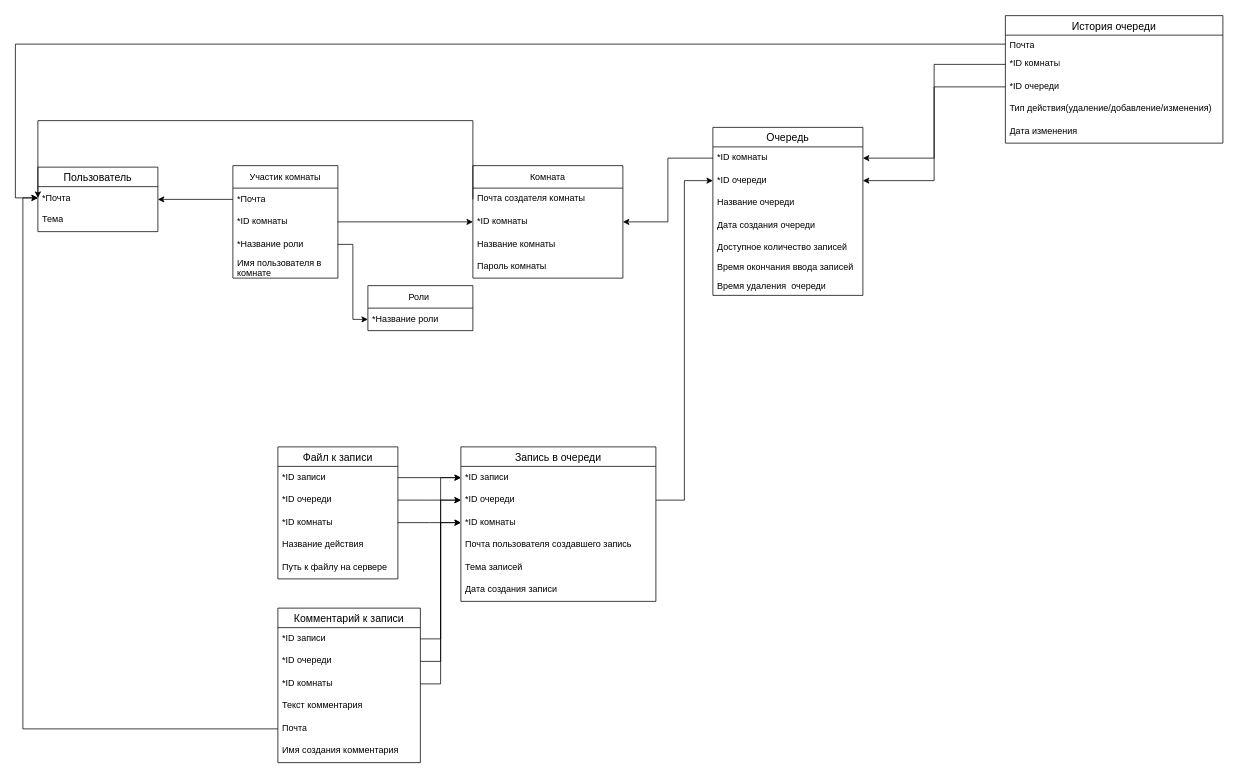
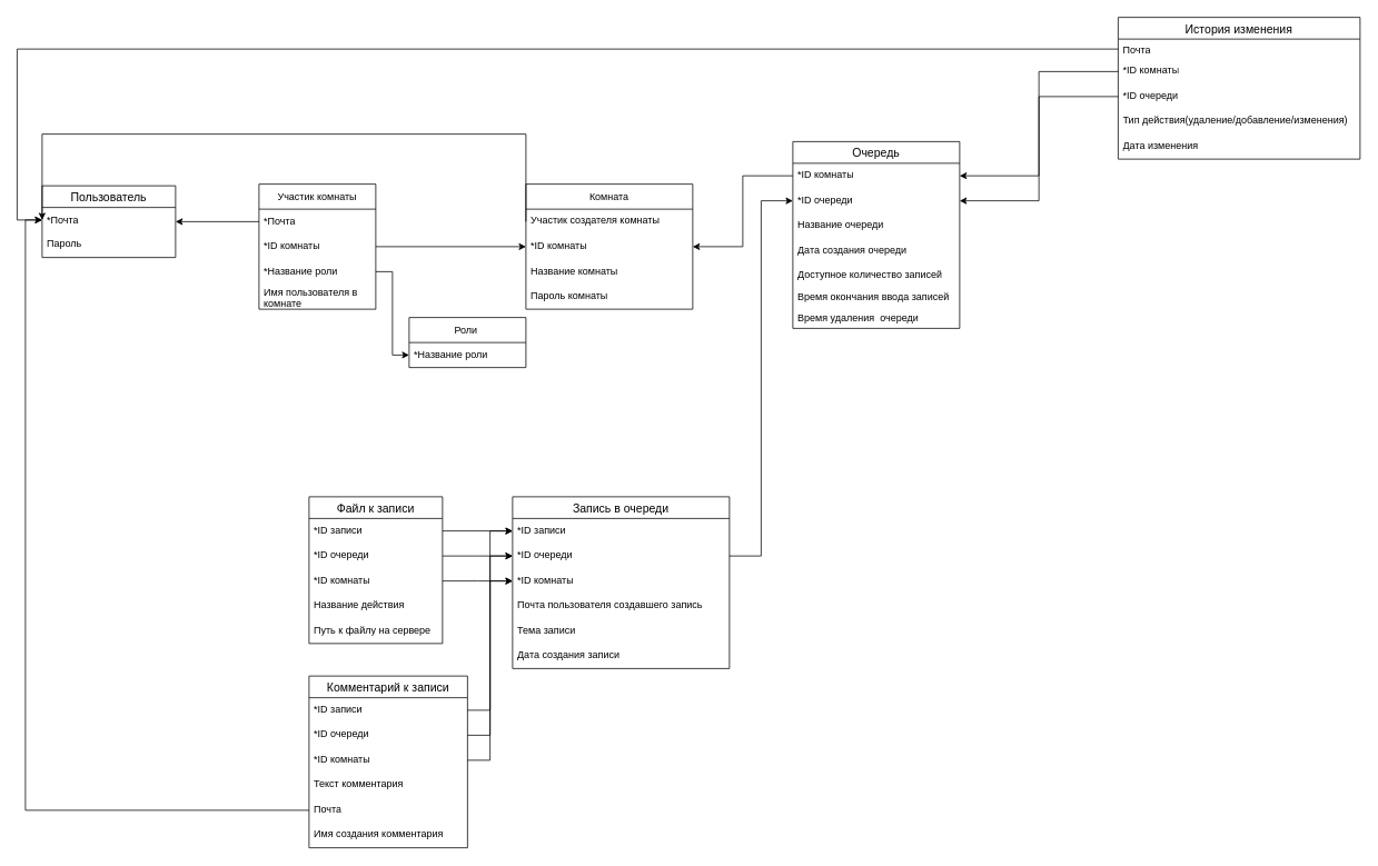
  <mxCell id="0" />
  <mxCell id="1" parent="0" />
  <mxCell id="2" value="Пользователь" style="swimlane;fontStyle=0;childLayout=stackLayout;horizontal=1;startSize=26;horizontalStack=0;resizeParent=1;resizeParentMax=0;resizeLast=0;collapsible=1;marginBottom=0;align=center;fontSize=14;" vertex="1" parent="1"><mxGeometry x="50" y="222" width="160" height="86" as="geometry" /></mxCell>
  <mxCell id="3" value="*Почта" style="text;strokeColor=none;fillColor=none;align=left;verticalAlign=middle;spacingLeft=4;spacingRight=4;overflow=hidden;points=[[0,0.5],[1,0.5]];portConstraint=eastwest;rotatable=0;whiteSpace=wrap;html=1;" vertex="1" parent="2"><mxGeometry y="26" width="160" height="30" as="geometry" /></mxCell>
- <mxCell id="4" value="Тема" style="text;strokeColor=none;fillColor=none;spacingLeft=4;spacingRight=4;overflow=hidden;rotatable=0;points=[[0,0.5],[1,0.5]];portConstraint=eastwest;fontSize=12;whiteSpace=wrap;html=1;" vertex="1" parent="2"><mxGeometry y="56" width="160" height="30" as="geometry" /></mxCell>
+ <mxCell id="4" value="Пароль" style="text;strokeColor=none;fillColor=none;spacingLeft=4;spacingRight=4;overflow=hidden;rotatable=0;points=[[0,0.5],[1,0.5]];portConstraint=eastwest;fontSize=12;whiteSpace=wrap;html=1;" vertex="1" parent="2"><mxGeometry y="56" width="160" height="30" as="geometry" /></mxCell>
  <mxCell id="5" style="edgeStyle=orthogonalEdgeStyle;rounded=0;orthogonalLoop=1;jettySize=auto;html=1;" edge="1" parent="1" source="7" target="45"><mxGeometry relative="1" as="geometry" /></mxCell>
  <mxCell id="6" value="Очередь" style="swimlane;fontStyle=0;childLayout=stackLayout;horizontal=1;startSize=26;horizontalStack=0;resizeParent=1;resizeParentMax=0;resizeLast=0;collapsible=1;marginBottom=0;align=center;fontSize=14;" vertex="1" parent="1"><mxGeometry x="950" y="169" width="200" height="224" as="geometry" /></mxCell>
  <mxCell id="7" value="*ID комнаты" style="text;strokeColor=none;fillColor=none;spacingLeft=4;spacingRight=4;overflow=hidden;rotatable=0;points=[[0,0.5],[1,0.5]];portConstraint=eastwest;fontSize=12;whiteSpace=wrap;html=1;" vertex="1" parent="6"><mxGeometry y="26" width="200" height="30" as="geometry" /></mxCell>
  <mxCell id="8" value="*ID очереди" style="text;strokeColor=none;fillColor=none;spacingLeft=4;spacingRight=4;overflow=hidden;rotatable=0;points=[[0,0.5],[1,0.5]];portConstraint=eastwest;fontSize=12;whiteSpace=wrap;html=1;" vertex="1" parent="6"><mxGeometry y="56" width="200" height="30" as="geometry" /></mxCell>
  <mxCell id="9" value="Название очереди" style="text;strokeColor=none;fillColor=none;spacingLeft=4;spacingRight=4;overflow=hidden;rotatable=0;points=[[0,0.5],[1,0.5]];portConstraint=eastwest;fontSize=12;whiteSpace=wrap;html=1;" vertex="1" parent="6"><mxGeometry y="86" width="200" height="30" as="geometry" /></mxCell>
  <mxCell id="10" value="Дата создания очереди" style="text;strokeColor=none;fillColor=none;spacingLeft=4;spacingRight=4;overflow=hidden;rotatable=0;points=[[0,0.5],[1,0.5]];portConstraint=eastwest;fontSize=12;whiteSpace=wrap;html=1;" vertex="1" parent="6"><mxGeometry y="116" width="200" height="30" as="geometry" /></mxCell>
  <mxCell id="11" value="Доступное количество записей" style="text;strokeColor=none;fillColor=none;spacingLeft=4;spacingRight=4;overflow=hidden;rotatable=0;points=[[0,0.5],[1,0.5]];portConstraint=eastwest;fontSize=12;whiteSpace=wrap;html=1;" vertex="1" parent="6"><mxGeometry y="146" width="200" height="26" as="geometry" /></mxCell>
  <mxCell id="12" value="Время окончания ввода записей" style="text;strokeColor=none;fillColor=none;spacingLeft=4;spacingRight=4;overflow=hidden;rotatable=0;points=[[0,0.5],[1,0.5]];portConstraint=eastwest;fontSize=12;whiteSpace=wrap;html=1;" vertex="1" parent="6"><mxGeometry y="172" width="200" height="26" as="geometry" /></mxCell>
  <mxCell id="13" value="Время удаления&amp;nbsp; очереди" style="text;strokeColor=none;fillColor=none;spacingLeft=4;spacingRight=4;overflow=hidden;rotatable=0;points=[[0,0.5],[1,0.5]];portConstraint=eastwest;fontSize=12;whiteSpace=wrap;html=1;" vertex="1" parent="6"><mxGeometry y="198" width="200" height="26" as="geometry" /></mxCell>
  <mxCell id="14" value="Запись в очереди" style="swimlane;fontStyle=0;childLayout=stackLayout;horizontal=1;startSize=26;horizontalStack=0;resizeParent=1;resizeParentMax=0;resizeLast=0;collapsible=1;marginBottom=0;align=center;fontSize=14;" vertex="1" parent="1"><mxGeometry x="614" y="595" width="260" height="206" as="geometry" /></mxCell>
  <mxCell id="15" value="*ID записи" style="text;strokeColor=none;fillColor=none;spacingLeft=4;spacingRight=4;overflow=hidden;rotatable=0;points=[[0,0.5],[1,0.5]];portConstraint=eastwest;fontSize=12;whiteSpace=wrap;html=1;" vertex="1" parent="14"><mxGeometry y="26" width="260" height="30" as="geometry" /></mxCell>
  <mxCell id="16" value="*ID очереди" style="text;strokeColor=none;fillColor=none;spacingLeft=4;spacingRight=4;overflow=hidden;rotatable=0;points=[[0,0.5],[1,0.5]];portConstraint=eastwest;fontSize=12;whiteSpace=wrap;html=1;" vertex="1" parent="14"><mxGeometry y="56" width="260" height="30" as="geometry" /></mxCell>
  <mxCell id="17" value="*ID комнаты" style="text;strokeColor=none;fillColor=none;spacingLeft=4;spacingRight=4;overflow=hidden;rotatable=0;points=[[0,0.5],[1,0.5]];portConstraint=eastwest;fontSize=12;whiteSpace=wrap;html=1;" vertex="1" parent="14"><mxGeometry y="86" width="260" height="30" as="geometry" /></mxCell>
  <mxCell id="18" value="Почта пользователя создавшего запись" style="text;strokeColor=none;fillColor=none;spacingLeft=4;spacingRight=4;overflow=hidden;rotatable=0;points=[[0,0.5],[1,0.5]];portConstraint=eastwest;fontSize=12;whiteSpace=wrap;html=1;" vertex="1" parent="14"><mxGeometry y="116" width="260" height="30" as="geometry" /></mxCell>
- <mxCell id="19" value="Тема записей" style="text;strokeColor=none;fillColor=none;spacingLeft=4;spacingRight=4;overflow=hidden;rotatable=0;points=[[0,0.5],[1,0.5]];portConstraint=eastwest;fontSize=12;whiteSpace=wrap;html=1;" vertex="1" parent="14"><mxGeometry y="146" width="260" height="30" as="geometry" /></mxCell>
+ <mxCell id="19" value="Тема записи" style="text;strokeColor=none;fillColor=none;spacingLeft=4;spacingRight=4;overflow=hidden;rotatable=0;points=[[0,0.5],[1,0.5]];portConstraint=eastwest;fontSize=12;whiteSpace=wrap;html=1;" vertex="1" parent="14"><mxGeometry y="146" width="260" height="30" as="geometry" /></mxCell>
  <mxCell id="20" value="Дата создания записи" style="text;strokeColor=none;fillColor=none;spacingLeft=4;spacingRight=4;overflow=hidden;rotatable=0;points=[[0,0.5],[1,0.5]];portConstraint=eastwest;fontSize=12;whiteSpace=wrap;html=1;" vertex="1" parent="14"><mxGeometry y="176" width="260" height="30" as="geometry" /></mxCell>
  <mxCell id="21" style="edgeStyle=orthogonalEdgeStyle;rounded=0;orthogonalLoop=1;jettySize=auto;html=1;entryX=0;entryY=0.5;entryDx=0;entryDy=0;" edge="1" parent="1" source="24" target="15"><mxGeometry relative="1" as="geometry" /></mxCell>
  <mxCell id="22" style="edgeStyle=orthogonalEdgeStyle;rounded=0;orthogonalLoop=1;jettySize=auto;html=1;entryX=0;entryY=0.5;entryDx=0;entryDy=0;" edge="1" parent="1" source="28" target="3"><mxGeometry relative="1" as="geometry" /></mxCell>
  <mxCell id="23" value="Комментарий к записи" style="swimlane;fontStyle=0;childLayout=stackLayout;horizontal=1;startSize=26;horizontalStack=0;resizeParent=1;resizeParentMax=0;resizeLast=0;collapsible=1;marginBottom=0;align=center;fontSize=14;" vertex="1" parent="1"><mxGeometry x="370" y="810" width="190" height="206" as="geometry" /></mxCell>
  <mxCell id="24" value="*ID записи" style="text;strokeColor=none;fillColor=none;spacingLeft=4;spacingRight=4;overflow=hidden;rotatable=0;points=[[0,0.5],[1,0.5]];portConstraint=eastwest;fontSize=12;whiteSpace=wrap;html=1;" vertex="1" parent="23"><mxGeometry y="26" width="190" height="30" as="geometry" /></mxCell>
  <mxCell id="25" value="*ID очереди" style="text;strokeColor=none;fillColor=none;spacingLeft=4;spacingRight=4;overflow=hidden;rotatable=0;points=[[0,0.5],[1,0.5]];portConstraint=eastwest;fontSize=12;whiteSpace=wrap;html=1;" vertex="1" parent="23"><mxGeometry y="56" width="190" height="30" as="geometry" /></mxCell>
  <mxCell id="26" value="*ID комнаты" style="text;strokeColor=none;fillColor=none;spacingLeft=4;spacingRight=4;overflow=hidden;rotatable=0;points=[[0,0.5],[1,0.5]];portConstraint=eastwest;fontSize=12;whiteSpace=wrap;html=1;" vertex="1" parent="23"><mxGeometry y="86" width="190" height="30" as="geometry" /></mxCell>
  <mxCell id="27" value="Текст комментария" style="text;strokeColor=none;fillColor=none;spacingLeft=4;spacingRight=4;overflow=hidden;rotatable=0;points=[[0,0.5],[1,0.5]];portConstraint=eastwest;fontSize=12;whiteSpace=wrap;html=1;" vertex="1" parent="23"><mxGeometry y="116" width="190" height="30" as="geometry" /></mxCell>
  <mxCell id="28" value="Почта" style="text;strokeColor=none;fillColor=none;spacingLeft=4;spacingRight=4;overflow=hidden;rotatable=0;points=[[0,0.5],[1,0.5]];portConstraint=eastwest;fontSize=12;whiteSpace=wrap;html=1;" vertex="1" parent="23"><mxGeometry y="146" width="190" height="30" as="geometry" /></mxCell>
  <mxCell id="29" value="Имя создания комментария" style="text;strokeColor=none;fillColor=none;spacingLeft=4;spacingRight=4;overflow=hidden;rotatable=0;points=[[0,0.5],[1,0.5]];portConstraint=eastwest;fontSize=12;whiteSpace=wrap;html=1;" vertex="1" parent="23"><mxGeometry y="176" width="190" height="30" as="geometry" /></mxCell>
  <mxCell id="30" style="edgeStyle=orthogonalEdgeStyle;rounded=0;orthogonalLoop=1;jettySize=auto;html=1;" edge="1" parent="1" source="32" target="15"><mxGeometry relative="1" as="geometry" /></mxCell>
  <mxCell id="31" value="Файл к записи" style="swimlane;fontStyle=0;childLayout=stackLayout;horizontal=1;startSize=26;horizontalStack=0;resizeParent=1;resizeParentMax=0;resizeLast=0;collapsible=1;marginBottom=0;align=center;fontSize=14;" vertex="1" parent="1"><mxGeometry x="370" y="595" width="160" height="176" as="geometry" /></mxCell>
  <mxCell id="32" value="*ID записи" style="text;strokeColor=none;fillColor=none;spacingLeft=4;spacingRight=4;overflow=hidden;rotatable=0;points=[[0,0.5],[1,0.5]];portConstraint=eastwest;fontSize=12;whiteSpace=wrap;html=1;" vertex="1" parent="31"><mxGeometry y="26" width="160" height="30" as="geometry" /></mxCell>
  <mxCell id="33" value="*ID очереди" style="text;strokeColor=none;fillColor=none;spacingLeft=4;spacingRight=4;overflow=hidden;rotatable=0;points=[[0,0.5],[1,0.5]];portConstraint=eastwest;fontSize=12;whiteSpace=wrap;html=1;" vertex="1" parent="31"><mxGeometry y="56" width="160" height="30" as="geometry" /></mxCell>
  <mxCell id="34" value="*ID комнаты" style="text;strokeColor=none;fillColor=none;spacingLeft=4;spacingRight=4;overflow=hidden;rotatable=0;points=[[0,0.5],[1,0.5]];portConstraint=eastwest;fontSize=12;whiteSpace=wrap;html=1;" vertex="1" parent="31"><mxGeometry y="86" width="160" height="30" as="geometry" /></mxCell>
  <mxCell id="35" value="Название действия" style="text;strokeColor=none;fillColor=none;spacingLeft=4;spacingRight=4;overflow=hidden;rotatable=0;points=[[0,0.5],[1,0.5]];portConstraint=eastwest;fontSize=12;whiteSpace=wrap;html=1;" vertex="1" parent="31"><mxGeometry y="116" width="160" height="30" as="geometry" /></mxCell>
  <mxCell id="36" value="Путь к файлу на сервере" style="text;strokeColor=none;fillColor=none;spacingLeft=4;spacingRight=4;overflow=hidden;rotatable=0;points=[[0,0.5],[1,0.5]];portConstraint=eastwest;fontSize=12;whiteSpace=wrap;html=1;" vertex="1" parent="31"><mxGeometry y="146" width="160" height="30" as="geometry" /></mxCell>
  <mxCell id="37" style="edgeStyle=orthogonalEdgeStyle;rounded=0;orthogonalLoop=1;jettySize=auto;html=1;" edge="1" parent="1" source="42" target="8"><mxGeometry relative="1" as="geometry" /></mxCell>
  <mxCell id="38" style="edgeStyle=elbowEdgeStyle;rounded=0;orthogonalLoop=1;jettySize=auto;html=1;entryX=0;entryY=0.5;entryDx=0;entryDy=0;" edge="1" parent="1" source="40" target="3"><mxGeometry relative="1" as="geometry"><mxPoint x="1050" y="40" as="sourcePoint" /><mxPoint x="30" y="250" as="targetPoint" /><Array as="points"><mxPoint x="20" y="150" /></Array></mxGeometry></mxCell>
- <mxCell id="39" value="История очереди" style="swimlane;fontStyle=0;childLayout=stackLayout;horizontal=1;startSize=26;horizontalStack=0;resizeParent=1;resizeParentMax=0;resizeLast=0;collapsible=1;marginBottom=0;align=center;fontSize=14;" vertex="1" parent="1"><mxGeometry x="1340" y="20" width="290" height="170" as="geometry" /></mxCell>
+ <mxCell id="39" value="История изменения" style="swimlane;fontStyle=0;childLayout=stackLayout;horizontal=1;startSize=26;horizontalStack=0;resizeParent=1;resizeParentMax=0;resizeLast=0;collapsible=1;marginBottom=0;align=center;fontSize=14;" vertex="1" parent="1"><mxGeometry x="1340" y="20" width="290" height="170" as="geometry" /></mxCell>
  <mxCell id="40" value="Почта" style="text;strokeColor=none;fillColor=none;spacingLeft=4;spacingRight=4;overflow=hidden;rotatable=0;points=[[0,0.5],[1,0.5]];portConstraint=eastwest;fontSize=12;whiteSpace=wrap;html=1;" vertex="1" parent="39"><mxGeometry y="26" width="290" height="24" as="geometry" /></mxCell>
  <mxCell id="41" value="*ID комнаты" style="text;strokeColor=none;fillColor=none;spacingLeft=4;spacingRight=4;overflow=hidden;rotatable=0;points=[[0,0.5],[1,0.5]];portConstraint=eastwest;fontSize=12;whiteSpace=wrap;html=1;" vertex="1" parent="39"><mxGeometry y="50" width="290" height="30" as="geometry" /></mxCell>
  <mxCell id="42" value="*ID очереди" style="text;strokeColor=none;fillColor=none;spacingLeft=4;spacingRight=4;overflow=hidden;rotatable=0;points=[[0,0.5],[1,0.5]];portConstraint=eastwest;fontSize=12;whiteSpace=wrap;html=1;" vertex="1" parent="39"><mxGeometry y="80" width="290" height="30" as="geometry" /></mxCell>
  <mxCell id="43" value="Тип действия(удаление/добавление/изменения)" style="text;strokeColor=none;fillColor=none;spacingLeft=4;spacingRight=4;overflow=hidden;rotatable=0;points=[[0,0.5],[1,0.5]];portConstraint=eastwest;fontSize=12;whiteSpace=wrap;html=1;" vertex="1" parent="39"><mxGeometry y="110" width="290" height="30" as="geometry" /></mxCell>
  <mxCell id="44" value="Дата изменения" style="text;strokeColor=none;fillColor=none;spacingLeft=4;spacingRight=4;overflow=hidden;rotatable=0;points=[[0,0.5],[1,0.5]];portConstraint=eastwest;fontSize=12;whiteSpace=wrap;html=1;" vertex="1" parent="39"><mxGeometry y="140" width="290" height="30" as="geometry" /></mxCell>
  <mxCell id="45" value="Комната" style="swimlane;fontStyle=0;childLayout=stackLayout;horizontal=1;startSize=30;horizontalStack=0;resizeParent=1;resizeParentMax=0;resizeLast=0;collapsible=1;marginBottom=0;whiteSpace=wrap;html=1;" vertex="1" parent="1"><mxGeometry x="630" y="220" width="200" height="150" as="geometry" /></mxCell>
- <mxCell id="46" value="Почта создателя комнаты" style="text;strokeColor=none;fillColor=none;spacingLeft=4;spacingRight=4;overflow=hidden;rotatable=0;points=[[0,0.5],[1,0.5]];portConstraint=eastwest;fontSize=12;whiteSpace=wrap;html=1;" vertex="1" parent="45"><mxGeometry y="30" width="200" height="30" as="geometry" /></mxCell>
+ <mxCell id="46" value="Участик создателя комнаты" style="text;strokeColor=none;fillColor=none;spacingLeft=4;spacingRight=4;overflow=hidden;rotatable=0;points=[[0,0.5],[1,0.5]];portConstraint=eastwest;fontSize=12;whiteSpace=wrap;html=1;" vertex="1" parent="45"><mxGeometry y="30" width="200" height="30" as="geometry" /></mxCell>
  <mxCell id="47" value="*ID комнаты" style="text;strokeColor=none;fillColor=none;spacingLeft=4;spacingRight=4;overflow=hidden;rotatable=0;points=[[0,0.5],[1,0.5]];portConstraint=eastwest;fontSize=12;whiteSpace=wrap;html=1;" vertex="1" parent="45"><mxGeometry y="60" width="200" height="30" as="geometry" /></mxCell>
  <mxCell id="48" value="Название комнаты" style="text;strokeColor=none;fillColor=none;align=left;verticalAlign=middle;spacingLeft=4;spacingRight=4;overflow=hidden;points=[[0,0.5],[1,0.5]];portConstraint=eastwest;rotatable=0;whiteSpace=wrap;html=1;" vertex="1" parent="45"><mxGeometry y="90" width="200" height="30" as="geometry" /></mxCell>
  <mxCell id="49" value="Пароль комнаты" style="text;strokeColor=none;fillColor=none;spacingLeft=4;spacingRight=4;overflow=hidden;rotatable=0;points=[[0,0.5],[1,0.5]];portConstraint=eastwest;fontSize=12;whiteSpace=wrap;html=1;" vertex="1" parent="45"><mxGeometry y="120" width="200" height="30" as="geometry" /></mxCell>
  <mxCell id="50" value="Роли&amp;nbsp;" style="swimlane;fontStyle=0;childLayout=stackLayout;horizontal=1;startSize=30;horizontalStack=0;resizeParent=1;resizeParentMax=0;resizeLast=0;collapsible=1;marginBottom=0;whiteSpace=wrap;html=1;" vertex="1" parent="1"><mxGeometry x="490" y="380" width="140" height="60" as="geometry" /></mxCell>
  <mxCell id="51" value="*Название роли" style="text;strokeColor=none;fillColor=none;align=left;verticalAlign=middle;spacingLeft=4;spacingRight=4;overflow=hidden;points=[[0,0.5],[1,0.5]];portConstraint=eastwest;rotatable=0;whiteSpace=wrap;html=1;" vertex="1" parent="50"><mxGeometry y="30" width="140" height="30" as="geometry" /></mxCell>
  <mxCell id="52" style="edgeStyle=orthogonalEdgeStyle;rounded=0;orthogonalLoop=1;jettySize=auto;html=1;" edge="1" parent="1" source="54" target="2"><mxGeometry relative="1" as="geometry" /></mxCell>
  <mxCell id="53" value="Участик комнаты" style="swimlane;fontStyle=0;childLayout=stackLayout;horizontal=1;startSize=30;horizontalStack=0;resizeParent=1;resizeParentMax=0;resizeLast=0;collapsible=1;marginBottom=0;whiteSpace=wrap;html=1;" vertex="1" parent="1"><mxGeometry x="310" y="220" width="140" height="150" as="geometry" /></mxCell>
  <mxCell id="54" value="*Почта" style="text;strokeColor=none;fillColor=none;align=left;verticalAlign=middle;spacingLeft=4;spacingRight=4;overflow=hidden;points=[[0,0.5],[1,0.5]];portConstraint=eastwest;rotatable=0;whiteSpace=wrap;html=1;" vertex="1" parent="53"><mxGeometry y="30" width="140" height="30" as="geometry" /></mxCell>
  <mxCell id="55" value="*ID комнаты" style="text;strokeColor=none;fillColor=none;spacingLeft=4;spacingRight=4;overflow=hidden;rotatable=0;points=[[0,0.5],[1,0.5]];portConstraint=eastwest;fontSize=12;whiteSpace=wrap;html=1;" vertex="1" parent="53"><mxGeometry y="60" width="140" height="30" as="geometry" /></mxCell>
  <mxCell id="56" value="*Название роли" style="text;strokeColor=none;fillColor=none;align=left;verticalAlign=middle;spacingLeft=4;spacingRight=4;overflow=hidden;points=[[0,0.5],[1,0.5]];portConstraint=eastwest;rotatable=0;whiteSpace=wrap;html=1;" vertex="1" parent="53"><mxGeometry y="90" width="140" height="30" as="geometry" /></mxCell>
  <mxCell id="57" value="Имя пользователя в комнате" style="text;strokeColor=none;fillColor=none;align=left;verticalAlign=middle;spacingLeft=4;spacingRight=4;overflow=hidden;points=[[0,0.5],[1,0.5]];portConstraint=eastwest;rotatable=0;whiteSpace=wrap;html=1;" vertex="1" parent="53"><mxGeometry y="120" width="140" height="30" as="geometry" /></mxCell>
  <mxCell id="58" style="edgeStyle=orthogonalEdgeStyle;rounded=0;orthogonalLoop=1;jettySize=auto;html=1;exitX=1;exitY=0.5;exitDx=0;exitDy=0;entryX=0;entryY=0.75;entryDx=0;entryDy=0;" edge="1" parent="1" source="56" target="50"><mxGeometry relative="1" as="geometry" /></mxCell>
  <mxCell id="59" style="edgeStyle=orthogonalEdgeStyle;rounded=0;orthogonalLoop=1;jettySize=auto;html=1;exitX=1;exitY=0.5;exitDx=0;exitDy=0;" edge="1" parent="1" source="55" target="45"><mxGeometry relative="1" as="geometry" /></mxCell>
  <mxCell id="60" style="edgeStyle=orthogonalEdgeStyle;rounded=0;orthogonalLoop=1;jettySize=auto;html=1;entryX=0;entryY=0.5;entryDx=0;entryDy=0;" edge="1" parent="1" source="16" target="8"><mxGeometry relative="1" as="geometry" /></mxCell>
  <mxCell id="61" style="edgeStyle=elbowEdgeStyle;rounded=0;orthogonalLoop=1;jettySize=auto;elbow=vertical;html=1;entryX=0;entryY=0.5;entryDx=0;entryDy=0;exitX=0;exitY=0.5;exitDx=0;exitDy=0;" edge="1" parent="1" source="46" target="3"><mxGeometry relative="1" as="geometry"><Array as="points"><mxPoint x="330" y="160" /></Array></mxGeometry></mxCell>
  <mxCell id="62" style="edgeStyle=elbowEdgeStyle;rounded=0;orthogonalLoop=1;jettySize=auto;html=1;entryX=0;entryY=0.5;entryDx=0;entryDy=0;" edge="1" parent="1" source="33" target="16"><mxGeometry relative="1" as="geometry" /></mxCell>
  <mxCell id="63" style="edgeStyle=elbowEdgeStyle;rounded=0;orthogonalLoop=1;jettySize=auto;html=1;entryX=0;entryY=0.5;entryDx=0;entryDy=0;" edge="1" parent="1" source="34" target="17"><mxGeometry relative="1" as="geometry" /></mxCell>
  <mxCell id="64" style="edgeStyle=elbowEdgeStyle;rounded=0;orthogonalLoop=1;jettySize=auto;html=1;entryX=0;entryY=0.5;entryDx=0;entryDy=0;" edge="1" parent="1" source="25" target="16"><mxGeometry relative="1" as="geometry" /></mxCell>
  <mxCell id="65" style="edgeStyle=elbowEdgeStyle;rounded=0;orthogonalLoop=1;jettySize=auto;html=1;entryX=0;entryY=0.5;entryDx=0;entryDy=0;" edge="1" parent="1" source="26" target="17"><mxGeometry relative="1" as="geometry" /></mxCell>
  <mxCell id="66" style="edgeStyle=elbowEdgeStyle;rounded=0;orthogonalLoop=1;jettySize=auto;html=1;entryX=1;entryY=0.5;entryDx=0;entryDy=0;" edge="1" parent="1" source="41" target="7"><mxGeometry relative="1" as="geometry" /></mxCell>
